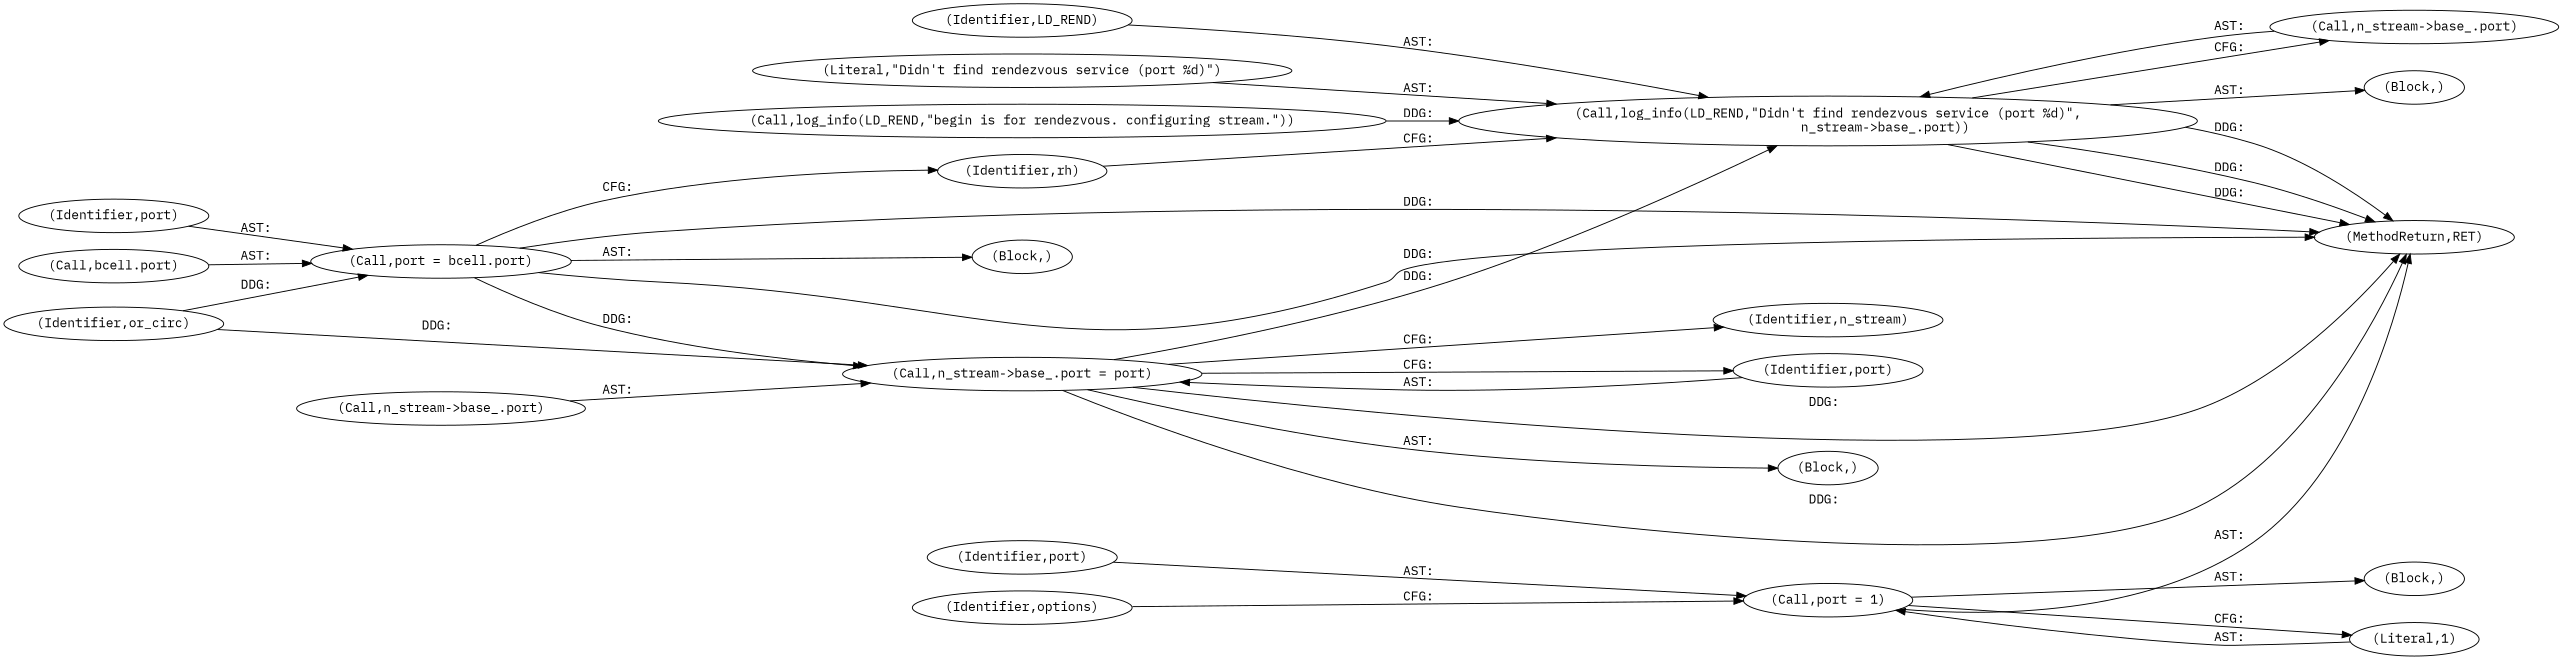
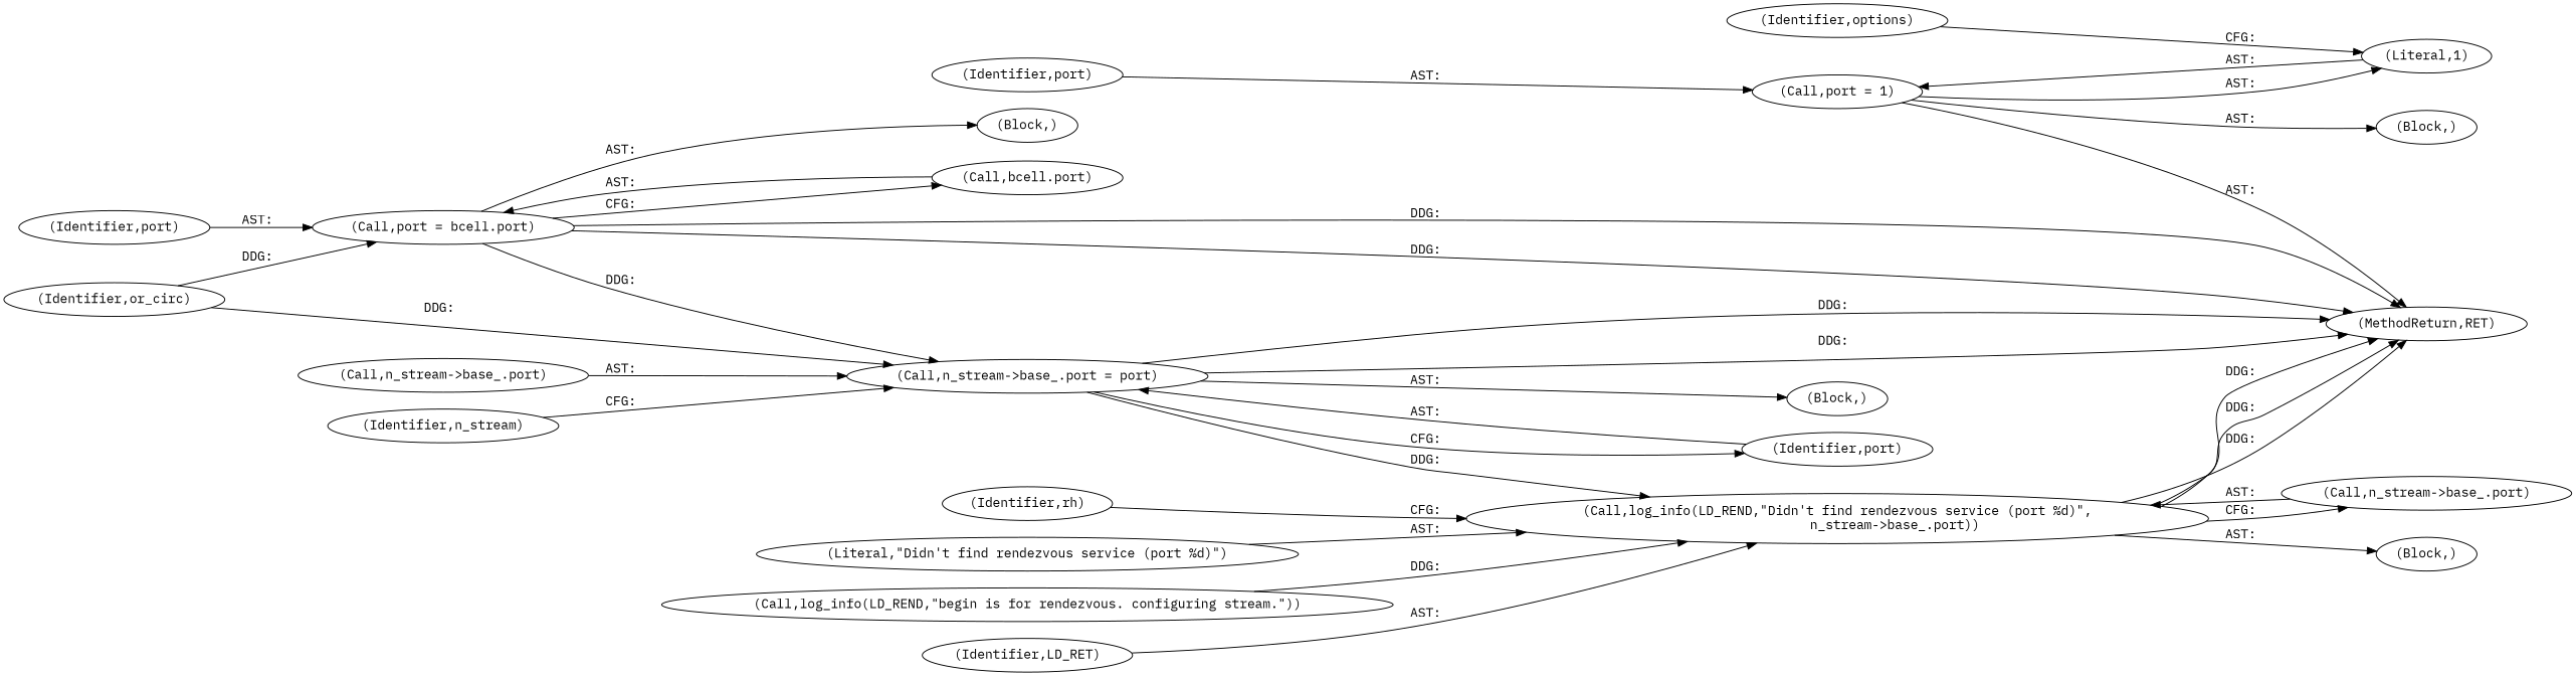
  digraph {
    fontname="IBM Plex Mono"
    rankdir=LR
    node [fontname="IBM Plex Mono"]
    edge [fontname="IBM Plex Mono"]
    n1 [label="(Call,n_stream->base_.port = port)"]
    n2 [label="(Call,log_info(LD_REND,\"Didn't find rendezvous service (port %d)\",\n               n_stream->base_.port))"]
    n3 [label="(MethodReturn,RET)"]
    n4 [label="(Block,)"]
    n5 [label="(Identifier,port)"]
    n6 [label="(Call,n_stream->base_.port)"]
    n7 [label="(Block,)"]
    n8 [label="(Call,port = 1)"]
    n9 [label="(Block,)"]
    n10 [label="(Literal,1)"]
    n11 [label="(Call,port = bcell.port)"]
    n12 [label="(Block,)"]
    n13 [label="(Call,bcell.port)"]
    n14 [label="(Call,n_stream->base_.port)"]
-   n15 [label="(Identifier,LD_REND)"]
+   n15 [label="(Identifier,LD_RET)"]
    n16 [label="(Identifier,or_circ)"]
    n17 [label="(Identifier,rh)"]
    n18 [label="(Identifier,port)"]
    n19 [label="(Literal,\"Didn't find rendezvous service (port %d)\")"]
    n20 [label="(Identifier,n_stream)"]
    n21 [label="(Identifier,port)"]
    n22 [label="(Call,log_info(LD_REND,\"begin is for rendezvous. configuring stream.\"))"]
    n23 [label="(Identifier,options)"]
    n1 -> n2 [label="DDG: "]
    n1 -> n3 [label="DDG: "]
    n1 -> n3 [label="DDG: "]
    n1 -> n4 [label="AST: "]
    n1 -> n5 [label="CFG: "]
    n2 -> n3 [label="DDG: "]
    n2 -> n3 [label="DDG: "]
    n2 -> n3 [label="DDG: "]
    n2 -> n6 [label="CFG: "]
    n2 -> n7 [label="AST: "]
    n5 -> n1 [label="AST: "]
    n6 -> n2 [label="AST: "]
    n8 -> n3 [label="AST: "]
    n8 -> n9 [label="AST: "]
-   n8 -> n10 [label="CFG: "]
+   n8 -> n10 [label="AST: "]
    n10 -> n8 [label="AST: "]
    n11 -> n1 [label="DDG: "]
    n11 -> n3 [label="DDG: "]
    n11 -> n3 [label="DDG: "]
    n11 -> n12 [label="AST: "]
-   n11 -> n17 [label="CFG: "]
+   n11 -> n13 [label="CFG: "]
    n13 -> n11 [label="AST: "]
    n14 -> n1 [label="AST: "]
    n15 -> n2 [label="AST: "]
    n16 -> n1 [label="DDG: "]
    n16 -> n11 [label="DDG: "]
    n17 -> n2 [label="CFG: "]
    n18 -> n11 [label="AST: "]
    n19 -> n2 [label="AST: "]
-   n1 -> n20 [label="CFG: "]
+   n20 -> n1 [label="CFG: "]
    n21 -> n8 [label="AST: "]
    n22 -> n2 [label="DDG: "]
-   n23 -> n8 [label="CFG: "]
+   n23 -> n10 [label="CFG: "]
  }
